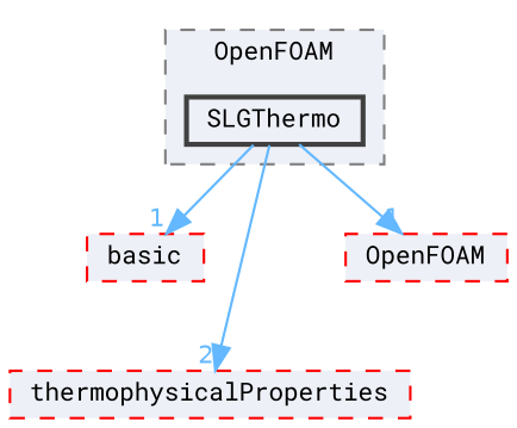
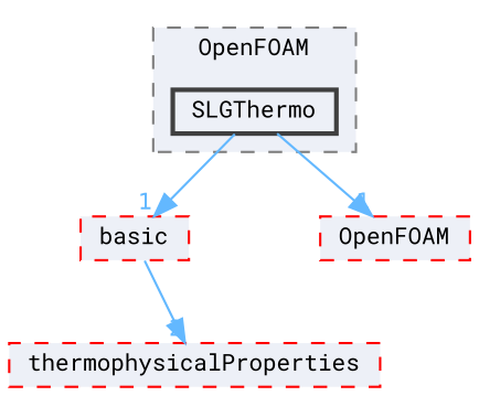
  digraph {
    compound=true
    fontname="Roboto Mono"
    node [color=red fillcolor="#edf0f7" fontname="Roboto Mono" fontsize=10 shape=box style="filled,dashed"]
    edge [color=steelblue1 fontcolor=steelblue1 fontname="Roboto Mono" fontsize=10 headlabel=1 labeldistance=1.5 labelfontname=Helvetica labelfontsize=10]
    n1 [color=grey25 height=0.2 label=SLGThermo style="filled,bold" width=0.4]
    n2 [height=0.2 label=basic width=0.4]
    n3 [height=0.2 label=thermophysicalProperties width=0.4]
    n4 [height=0.2 label=OpenFOAM width=0.4]
    subgraph cluster_1 {
      bgcolor="#edf0f7"
      fontsize=10
      label=OpenFOAM
      pencolor=grey50
      style="filled,dashed"
      n1
    }
    n1 -> n2
-   n1 -> n3 [headlabel=2]
+   n2 -> n3 [headlabel=2]
    n1 -> n4
  }
